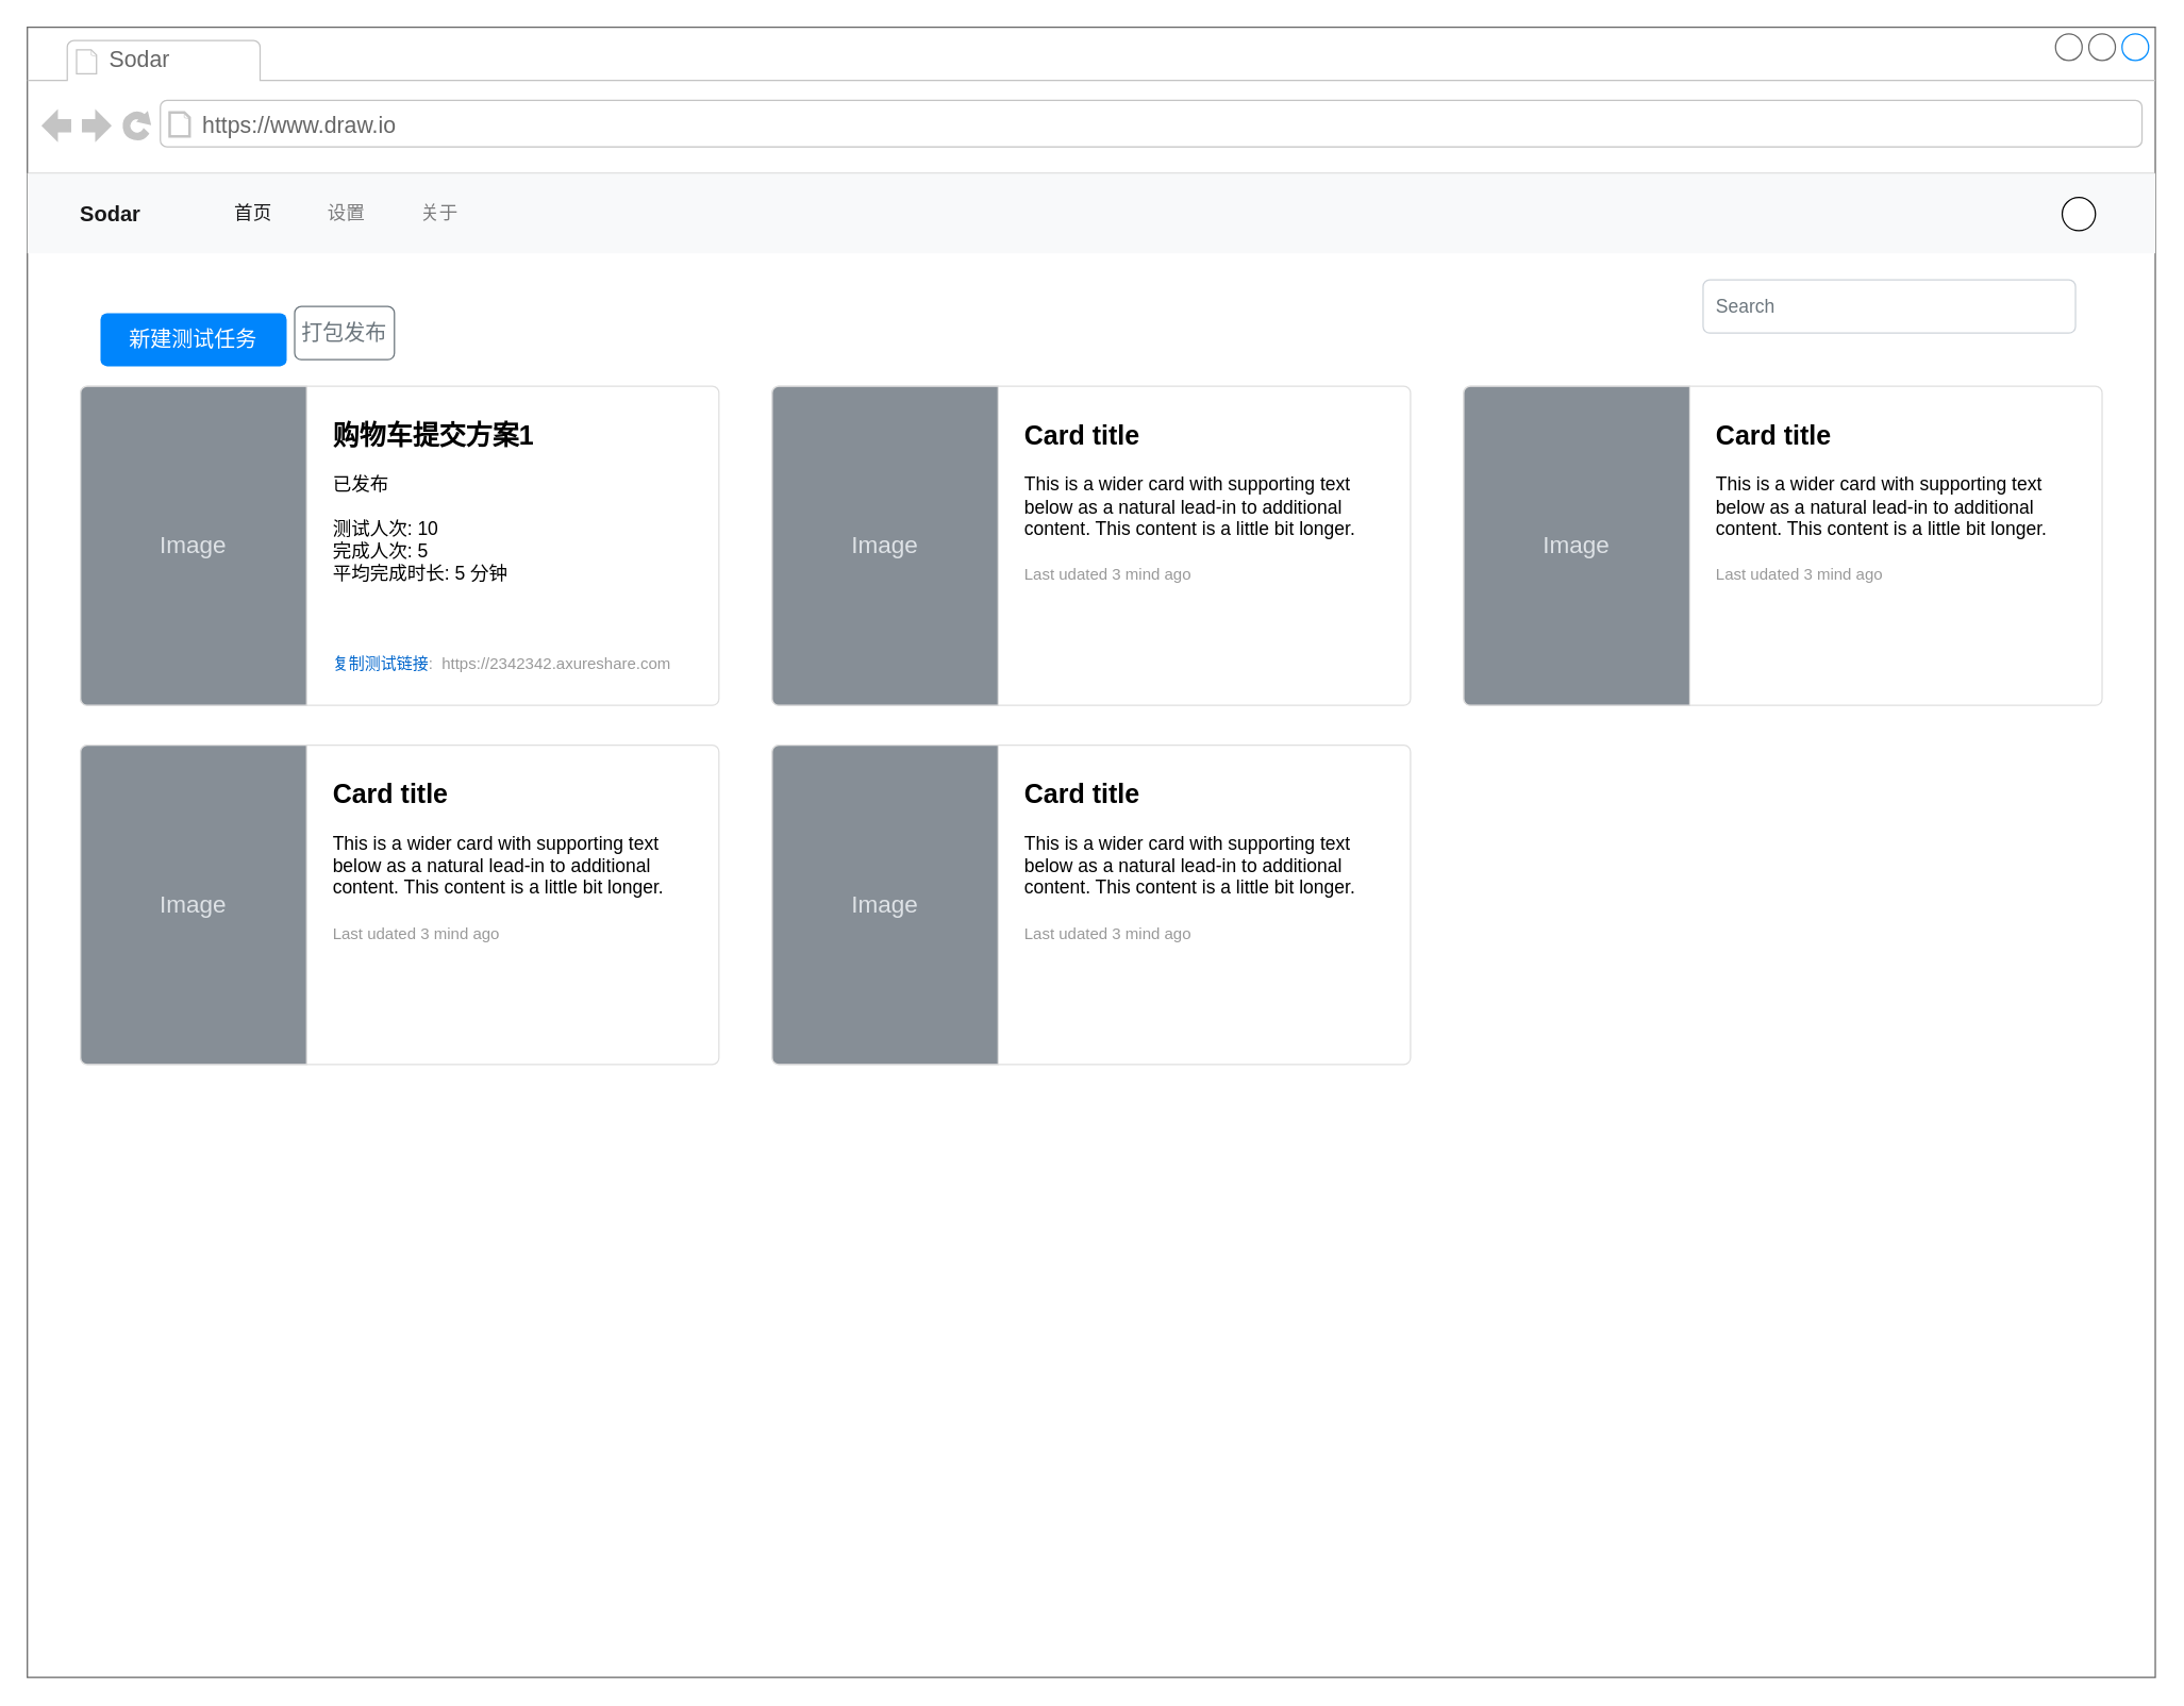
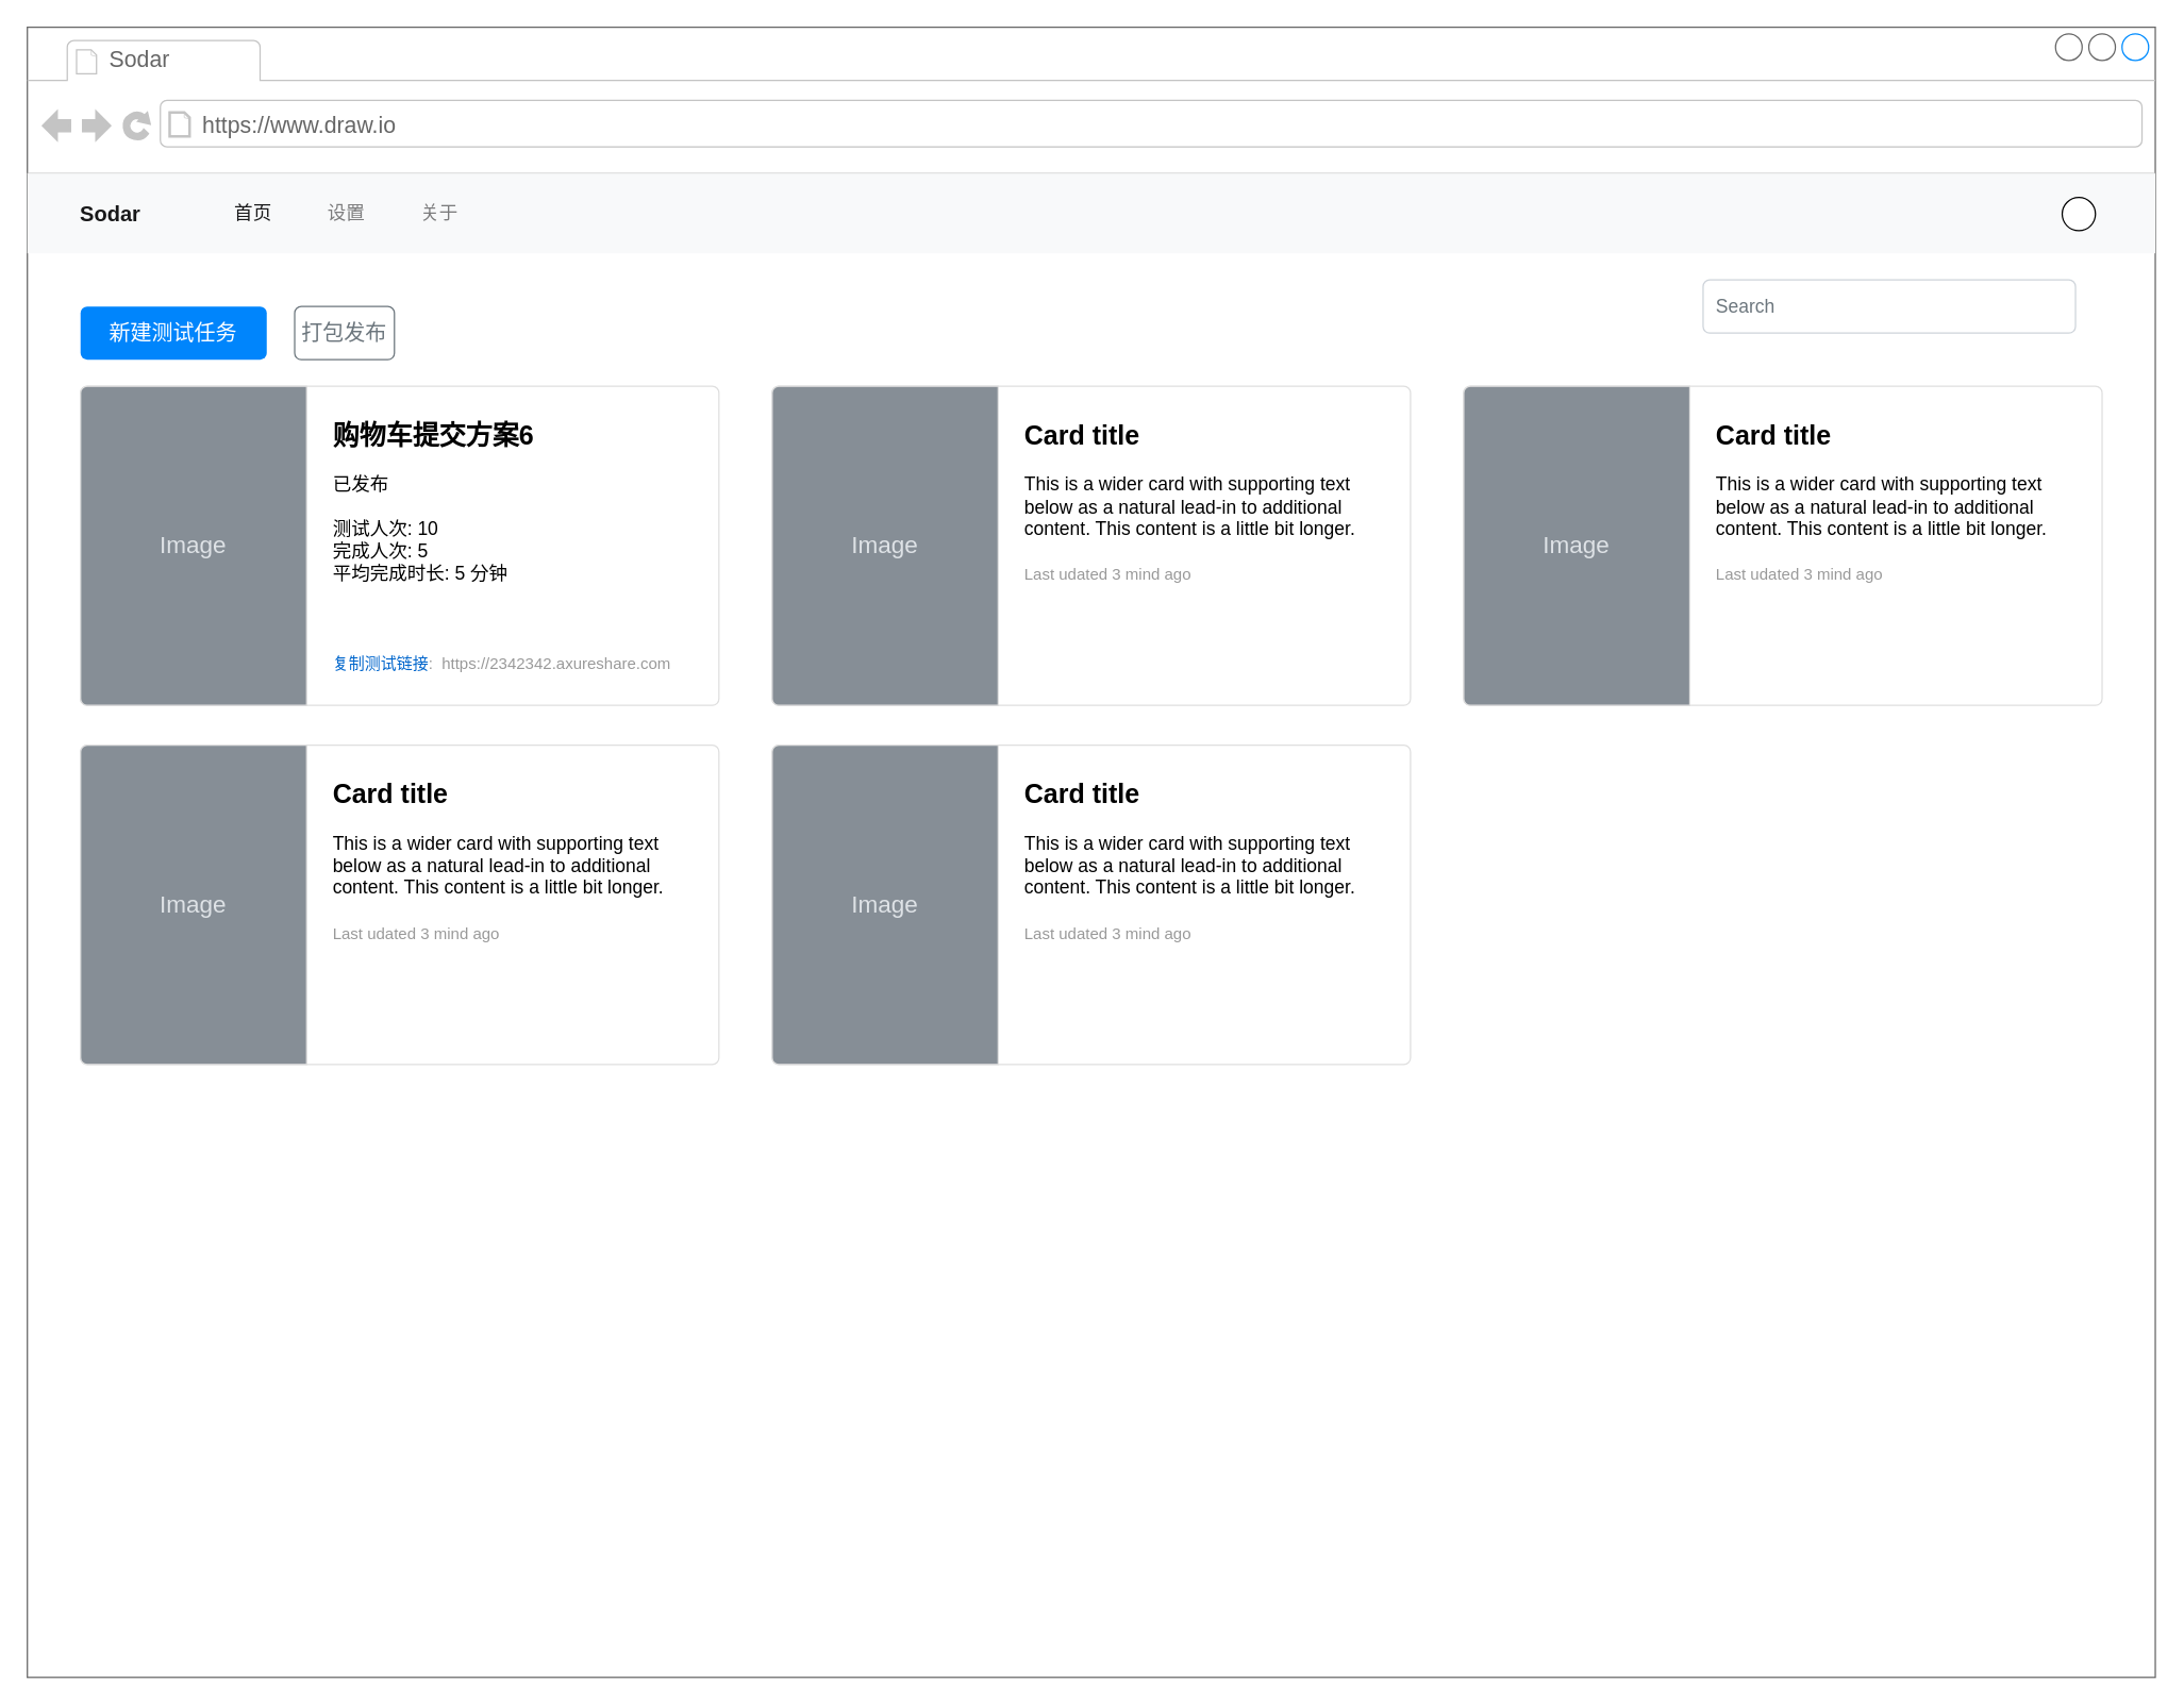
  <mxCell id="0" />
  <mxCell id="1" value="框架" style="" parent="0" />
  <mxCell id="2" value="" style="strokeWidth=1;shadow=0;dashed=0;align=center;html=1;shape=mxgraph.mockup.containers.browserWindow;rSize=0;strokeColor=#666666;strokeColor2=#008cff;strokeColor3=#c4c4c4;mainText=,;recursiveResize=0;" vertex="1" parent="1"><mxGeometry width="1600" height="1241" as="geometry" x="20" y="20" /></mxCell>
  <mxCell id="3" value="Sodar" style="strokeWidth=1;shadow=0;dashed=0;align=center;html=1;shape=mxgraph.mockup.containers.anchor;fontSize=17;fontColor=#666666;align=left;" vertex="1" parent="2"><mxGeometry x="60" y="12" width="110" height="26" as="geometry" /></mxCell>
  <mxCell id="4" value="https://www.draw.io" style="strokeWidth=1;shadow=0;dashed=0;align=center;html=1;shape=mxgraph.mockup.containers.anchor;rSize=0;fontSize=17;fontColor=#666666;align=left;" vertex="1" parent="2"><mxGeometry x="130" y="60" width="345" height="30" as="geometry" /></mxCell>
  <mxCell id="5" value="" style="html=1;shadow=0;dashed=0;fillColor=#F8F9FA;strokeColor=none;fontSize=16;fontColor=#7C7C7D;align=right;spacing=15;" vertex="1" parent="2"><mxGeometry y="110" width="1600" height="60" as="geometry" /></mxCell>
  <mxCell id="6" value="Sodar" style="strokeColor=none;html=1;whiteSpace=wrap;fillColor=none;fontColor=#181819;align=left;fontSize=16;spacing=0;fontStyle=1;spacingTop=0;spacingLeft=0;spacingBottom=0;spacingRight=0;" vertex="1" parent="5"><mxGeometry width="60" height="19" relative="1" as="geometry"><mxPoint x="40" y="20.5" as="offset" /></mxGeometry></mxCell>
  <mxCell id="7" value="首页" style="strokeColor=none;html=1;whiteSpace=wrap;fillColor=none;fontColor=#181819;align=center;fontSize=14;spacing=10;" vertex="1" parent="5"><mxGeometry width="60" height="40" relative="1" as="geometry"><mxPoint x="140" y="10" as="offset" /></mxGeometry></mxCell>
  <mxCell id="8" value="设置" style="strokeColor=none;html=1;whiteSpace=wrap;fillColor=none;fontColor=#7C7C7D;align=center;fontSize=14;spacing=10;" vertex="1" parent="5"><mxGeometry width="80" height="40" relative="1" as="geometry"><mxPoint x="200" y="10" as="offset" /></mxGeometry></mxCell>
  <mxCell id="9" value="关于" style="strokeColor=none;html=1;whiteSpace=wrap;fillColor=none;fontColor=#7C7C7D;align=center;fontSize=14;spacing=10;" vertex="1" parent="5"><mxGeometry width="60" height="40" relative="1" as="geometry"><mxPoint x="280" y="10" as="offset" /></mxGeometry></mxCell>
  <mxCell id="10" value="" style="ellipse;whiteSpace=wrap;html=1;aspect=fixed;align=center;" vertex="1" parent="5"><mxGeometry x="1530" y="18" width="25" height="25" as="geometry" /></mxCell>
  <mxCell id="11" value="页面内容" style="" parent="0" />
- <mxCell id="12" value="&lt;div&gt;&lt;b&gt;&lt;font style=&quot;font-size: 20px&quot;&gt;购物车提交方案1&lt;/font&gt;&lt;/b&gt;&lt;/div&gt;&lt;div&gt;&lt;br&gt;&lt;/div&gt;&lt;div&gt;已发布&lt;br&gt;&lt;/div&gt;&lt;div&gt;&lt;br&gt;&lt;/div&gt;&lt;div&gt;测试人次: 10&lt;/div&gt;&lt;div&gt;完成人次: 5&lt;/div&gt;&lt;div&gt;平均完成时长: 5 分钟&lt;/div&gt;&lt;div&gt;&lt;br&gt;&lt;/div&gt;&lt;div&gt;&lt;br&gt;&lt;/div&gt;&lt;div&gt;&lt;br&gt;&lt;/div&gt;&lt;div&gt;&lt;font style=&quot;font-size: 12px&quot; color=&quot;#999999&quot;&gt;&lt;font style=&quot;font-size: 12px&quot; color=&quot;#999999&quot;&gt;&lt;font color=&quot;#0066CC&quot;&gt;复制测试链接&lt;/font&gt;:&amp;nbsp; &lt;/font&gt;https://2342342.axureshare.com &lt;br&gt;&lt;/font&gt;&lt;/div&gt;" style="html=1;shadow=0;dashed=0;shape=mxgraph.bootstrap.rrect;rSize=5;strokeColor=#DFDFDF;html=1;whiteSpace=wrap;fillColor=#ffffff;fontColor=#000000;verticalAlign=top;align=left;spacing=20;fontSize=14;spacingLeft=170;" vertex="1" parent="11"><mxGeometry x="60" y="290" width="480" height="240" as="geometry" /></mxCell>
+ <mxCell id="12" value="&lt;div&gt;&lt;b&gt;&lt;font style=&quot;font-size: 20px&quot;&gt;购物车提交方案6&lt;/font&gt;&lt;/b&gt;&lt;/div&gt;&lt;div&gt;&lt;br&gt;&lt;/div&gt;&lt;div&gt;已发布&lt;br&gt;&lt;/div&gt;&lt;div&gt;&lt;br&gt;&lt;/div&gt;&lt;div&gt;测试人次: 10&lt;/div&gt;&lt;div&gt;完成人次: 5&lt;/div&gt;&lt;div&gt;平均完成时长: 5 分钟&lt;/div&gt;&lt;div&gt;&lt;br&gt;&lt;/div&gt;&lt;div&gt;&lt;br&gt;&lt;/div&gt;&lt;div&gt;&lt;br&gt;&lt;/div&gt;&lt;div&gt;&lt;font style=&quot;font-size: 12px&quot; color=&quot;#999999&quot;&gt;&lt;font style=&quot;font-size: 12px&quot; color=&quot;#999999&quot;&gt;&lt;font color=&quot;#0066CC&quot;&gt;复制测试链接&lt;/font&gt;:&amp;nbsp; &lt;/font&gt;https://2342342.axureshare.com &lt;br&gt;&lt;/font&gt;&lt;/div&gt;" style="html=1;shadow=0;dashed=0;shape=mxgraph.bootstrap.rrect;rSize=5;strokeColor=#DFDFDF;html=1;whiteSpace=wrap;fillColor=#ffffff;fontColor=#000000;verticalAlign=top;align=left;spacing=20;fontSize=14;spacingLeft=170;" vertex="1" parent="11"><mxGeometry x="60" y="290" width="480" height="240" as="geometry" /></mxCell>
  <mxCell id="13" value="Image" style="html=1;shadow=0;dashed=0;shape=mxgraph.bootstrap.leftButton;rSize=5;perimeter=none;whiteSpace=wrap;fillColor=#868E96;strokeColor=#DFDFDF;fontColor=#DEE2E6;resizeWidth=1;fontSize=18;" vertex="1" parent="12"><mxGeometry width="170" height="240" relative="1" as="geometry" /></mxCell>
- <mxCell id="14" value="新建测试任务" style="html=1;shadow=0;dashed=0;shape=mxgraph.bootstrap.rrect;rSize=5;strokeColor=none;strokeWidth=1;fillColor=#0085FC;fontColor=#FFFFFF;whiteSpace=wrap;align=center;verticalAlign=middle;spacingLeft=0;fontStyle=0;fontSize=16;spacing=5;" vertex="1" parent="11"><mxGeometry x="75" y="235" width="140" height="40" as="geometry" /></mxCell>
+ <mxCell id="14" value="新建测试任务" style="html=1;shadow=0;dashed=0;shape=mxgraph.bootstrap.rrect;rSize=5;strokeColor=none;strokeWidth=1;fillColor=#0085FC;fontColor=#FFFFFF;whiteSpace=wrap;align=center;verticalAlign=middle;spacingLeft=0;fontStyle=0;fontSize=16;spacing=5;" vertex="1" parent="11"><mxGeometry x="60" y="230" width="140" height="40" as="geometry" /></mxCell>
  <mxCell id="15" value="&lt;b&gt;&lt;font style=&quot;font-size: 20px&quot;&gt;Card title&lt;/font&gt;&lt;/b&gt;&lt;br&gt;&lt;br&gt;This is a wider card with supporting text below as a natural lead-in to additional content. This content is a little bit longer.&lt;br&gt;&lt;br&gt;&lt;font style=&quot;font-size: 12px&quot; color=&quot;#999999&quot;&gt;Last udated 3 mind ago&lt;/font&gt;" style="html=1;shadow=0;dashed=0;shape=mxgraph.bootstrap.rrect;rSize=5;strokeColor=#DFDFDF;html=1;whiteSpace=wrap;fillColor=#ffffff;fontColor=#000000;verticalAlign=top;align=left;spacing=20;fontSize=14;spacingLeft=170;" vertex="1" parent="11"><mxGeometry x="580" y="290" width="480" height="240" as="geometry" /></mxCell>
  <mxCell id="16" value="Image" style="html=1;shadow=0;dashed=0;shape=mxgraph.bootstrap.leftButton;rSize=5;perimeter=none;whiteSpace=wrap;fillColor=#868E96;strokeColor=#DFDFDF;fontColor=#DEE2E6;resizeWidth=1;fontSize=18;" vertex="1" parent="15"><mxGeometry width="170" height="240" relative="1" as="geometry" /></mxCell>
  <mxCell id="17" value="&lt;b&gt;&lt;font style=&quot;font-size: 20px&quot;&gt;Card title&lt;/font&gt;&lt;/b&gt;&lt;br&gt;&lt;br&gt;This is a wider card with supporting text below as a natural lead-in to additional content. This content is a little bit longer.&lt;br&gt;&lt;br&gt;&lt;font style=&quot;font-size: 12px&quot; color=&quot;#999999&quot;&gt;Last udated 3 mind ago&lt;/font&gt;" style="html=1;shadow=0;dashed=0;shape=mxgraph.bootstrap.rrect;rSize=5;strokeColor=#DFDFDF;html=1;whiteSpace=wrap;fillColor=#ffffff;fontColor=#000000;verticalAlign=top;align=left;spacing=20;fontSize=14;spacingLeft=170;" vertex="1" parent="11"><mxGeometry x="1100" y="290" width="480" height="240" as="geometry" /></mxCell>
  <mxCell id="18" value="Image" style="html=1;shadow=0;dashed=0;shape=mxgraph.bootstrap.leftButton;rSize=5;perimeter=none;whiteSpace=wrap;fillColor=#868E96;strokeColor=#DFDFDF;fontColor=#DEE2E6;resizeWidth=1;fontSize=18;" vertex="1" parent="17"><mxGeometry width="170" height="240" relative="1" as="geometry" /></mxCell>
  <mxCell id="19" value="&lt;b&gt;&lt;font style=&quot;font-size: 20px&quot;&gt;Card title&lt;/font&gt;&lt;/b&gt;&lt;br&gt;&lt;br&gt;This is a wider card with supporting text below as a natural lead-in to additional content. This content is a little bit longer.&lt;br&gt;&lt;br&gt;&lt;font style=&quot;font-size: 12px&quot; color=&quot;#999999&quot;&gt;Last udated 3 mind ago&lt;/font&gt;" style="html=1;shadow=0;dashed=0;shape=mxgraph.bootstrap.rrect;rSize=5;strokeColor=#DFDFDF;html=1;whiteSpace=wrap;fillColor=#ffffff;fontColor=#000000;verticalAlign=top;align=left;spacing=20;fontSize=14;spacingLeft=170;" vertex="1" parent="11"><mxGeometry x="60" y="560" width="480" height="240" as="geometry" /></mxCell>
  <mxCell id="20" value="Image" style="html=1;shadow=0;dashed=0;shape=mxgraph.bootstrap.leftButton;rSize=5;perimeter=none;whiteSpace=wrap;fillColor=#868E96;strokeColor=#DFDFDF;fontColor=#DEE2E6;resizeWidth=1;fontSize=18;" vertex="1" parent="19"><mxGeometry width="170" height="240" relative="1" as="geometry" /></mxCell>
  <mxCell id="21" value="&lt;b&gt;&lt;font style=&quot;font-size: 20px&quot;&gt;Card title&lt;/font&gt;&lt;/b&gt;&lt;br&gt;&lt;br&gt;This is a wider card with supporting text below as a natural lead-in to additional content. This content is a little bit longer.&lt;br&gt;&lt;br&gt;&lt;font style=&quot;font-size: 12px&quot; color=&quot;#999999&quot;&gt;Last udated 3 mind ago&lt;/font&gt;" style="html=1;shadow=0;dashed=0;shape=mxgraph.bootstrap.rrect;rSize=5;strokeColor=#DFDFDF;html=1;whiteSpace=wrap;fillColor=#ffffff;fontColor=#000000;verticalAlign=top;align=left;spacing=20;fontSize=14;spacingLeft=170;" vertex="1" parent="11"><mxGeometry x="580" y="560" width="480" height="240" as="geometry" /></mxCell>
  <mxCell id="22" value="Image" style="html=1;shadow=0;dashed=0;shape=mxgraph.bootstrap.leftButton;rSize=5;perimeter=none;whiteSpace=wrap;fillColor=#868E96;strokeColor=#DFDFDF;fontColor=#DEE2E6;resizeWidth=1;fontSize=18;" vertex="1" parent="21"><mxGeometry width="170" height="240" relative="1" as="geometry" /></mxCell>
  <mxCell id="23" value="打包发布" style="html=1;shadow=0;dashed=0;shape=mxgraph.bootstrap.rrect;rSize=5;strokeColor=#6C767D;strokeWidth=1;fillColor=none;fontColor=#6C767D;whiteSpace=wrap;align=center;verticalAlign=middle;spacingLeft=0;fontStyle=0;fontSize=16;spacing=5;" vertex="1" parent="11"><mxGeometry x="221" y="230" width="75" height="40" as="geometry" /></mxCell>
  <mxCell id="24" value="Search" style="html=1;shadow=0;dashed=0;shape=mxgraph.bootstrap.rrect;rSize=5;fontSize=14;fontColor=#6C767D;strokeColor=#CED4DA;fillColor=#ffffff;align=left;spacing=10;" vertex="1" parent="11"><mxGeometry width="280" height="40" relative="1" as="geometry"><mxPoint x="1280" y="210" as="offset" /></mxGeometry></mxCell>
